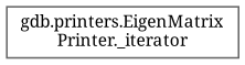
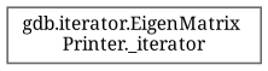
  digraph {
    rankdir=LR
    fontname="Noto Serif"
-   n1 [color=grey40 fillcolor=white fontname="Noto Serif" fontsize=10 height=0.2 label="gdb.printers.EigenMatrix\lPrinter._iterator" shape=box style=filled width=0.4]
+   n1 [color=grey40 fillcolor=white fontname="Noto Serif" fontsize=10 height=0.2 label="gdb.iterator.EigenMatrix\lPrinter._iterator" shape=box style=filled width=0.4]
  }
